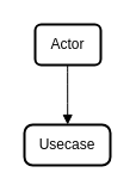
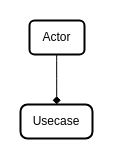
  <mxCell id="0" />
  <mxCell id="1" parent="0" />
  <mxCell id="2" value="Actor" style="whiteSpace=wrap;strokeWidth=2;rounded=1;" vertex="1" parent="1"><mxGeometry x="29" width="55" height="34" as="geometry" y="20" /></mxCell>
  <mxCell id="3" value="Usecase" style="rounded=1;absoluteArcSize=1;arcSize=14;whiteSpace=wrap;strokeWidth=2;" vertex="1" parent="1"><mxGeometry y="104" width="72" height="34" as="geometry" x="20" /></mxCell>
- <mxCell id="4" value="" style="curved=1;startArrow=none;endArrow=block;exitX=0.494;exitY=1;entryX=0.503;entryY=0;" edge="1" parent="1" source="2" target="3"><mxGeometry relative="1" as="geometry"><Array as="points" /></mxGeometry></mxCell>
+ <mxCell id="4" value="" style="curved=1;startArrow=none;endArrow=diamond;exitX=0.494;exitY=1;entryX=0.503;entryY=0;" edge="1" parent="1" source="2" target="3"><mxGeometry relative="1" as="geometry"><Array as="points" /></mxGeometry></mxCell>
